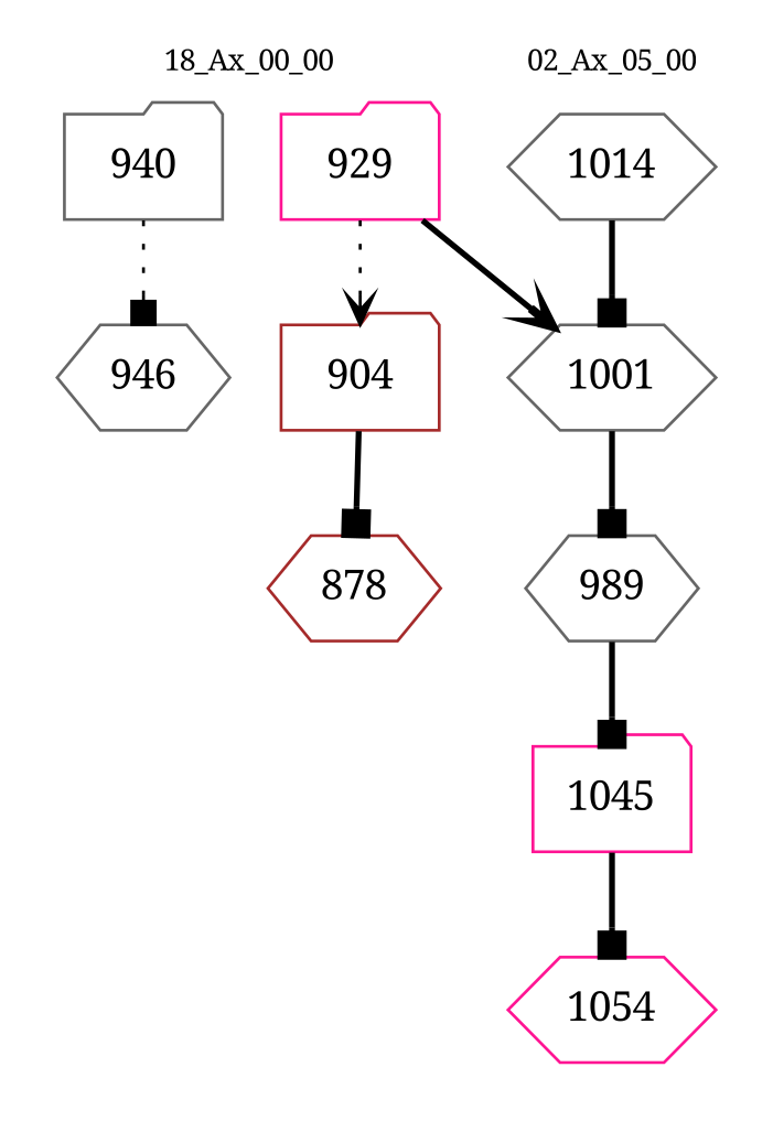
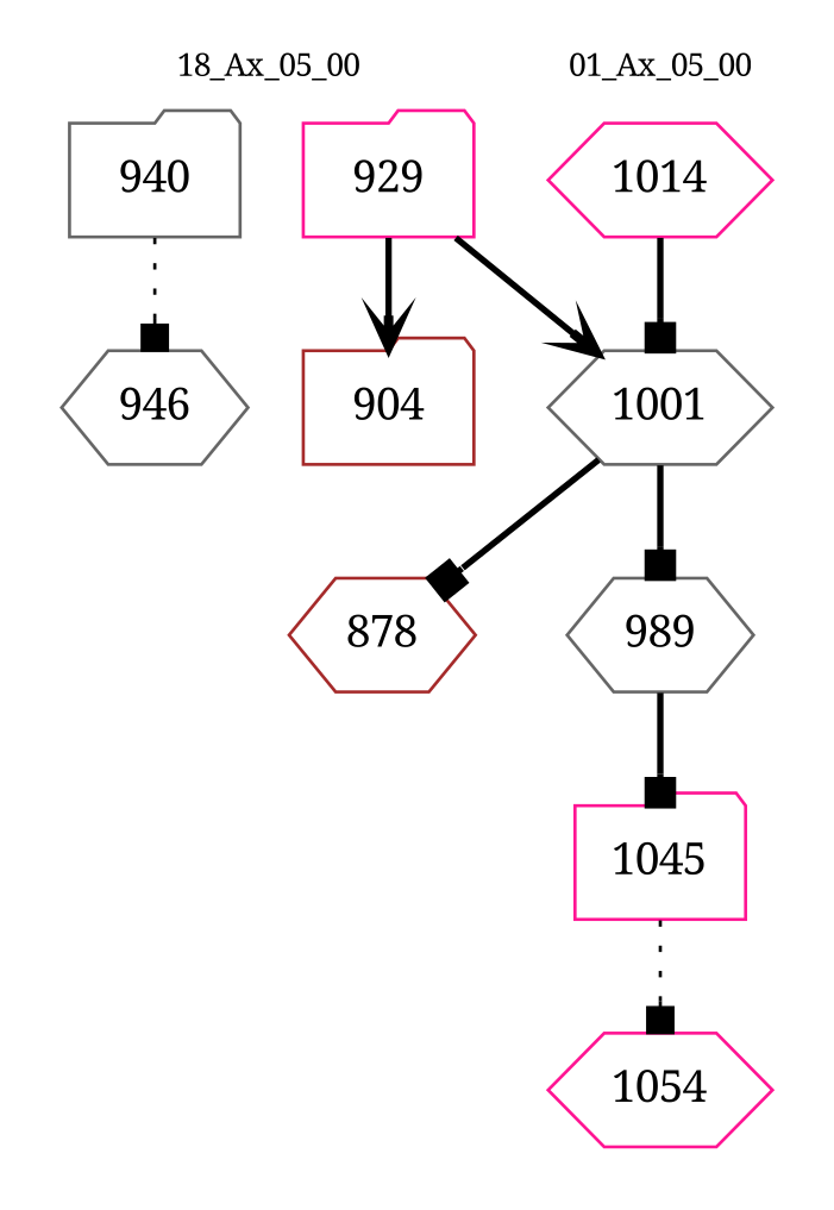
  digraph {
    fontname="Noto Serif"
    node [color=gray40 fontname="Noto Serif" shape=hexagon]
    edge [arrowhead=box color=black fontname="Noto Serif" style=bold]
    n1 [color=deeppink label=929 shape=folder]
    n2 [color=brown label=904 shape=folder]
    n3 [label=940 shape=folder]
    n4 [color=brown label=878]
    n5 [label=946]
-   n6 [label=1014]
+   n6 [color=deeppink label=1014]
    n7 [label=1001]
    n8 [color=deeppink label=1045 shape=folder]
    n9 [label=989]
    n10 [color=deeppink label=1054]
    subgraph cluster_1 {
      color=white
      fontsize=10
-     label="18_Ax_00_00"
+     label="18_Ax_05_00"
      n1
      n2
      n3
      n4
      n5
    }
    subgraph cluster_2 {
      color=white
      fontsize=10
-     label="02_Ax_05_00"
+     label="01_Ax_05_00"
      n6
      n7
      n8
      n9
      n10
    }
-   n1 -> n2 [arrowhead=vee style=dotted]
+   n1 -> n2 [arrowhead=vee]
    n1 -> n7 [arrowhead=vee]
-   n2 -> n4
+   n7 -> n4
    n3 -> n5 [style=dotted]
    n6 -> n7
    n7 -> n9
-   n8 -> n10
+   n8 -> n10 [style=dotted]
    n9 -> n8
  }
